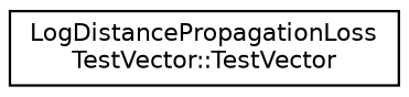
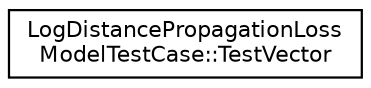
  digraph {
    rankdir=LR
-   n1 [color=black fillcolor=white fontname=Helvetica fontsize=10 height=0.2 label="LogDistancePropagationLoss\lTestVector::TestVector" shape=record style=filled width=0.4]
+   n1 [color=black fillcolor=white fontname=Helvetica fontsize=10 height=0.2 label="LogDistancePropagationLoss\lModelTestCase::TestVector" shape=record style=filled width=0.4]
  }
